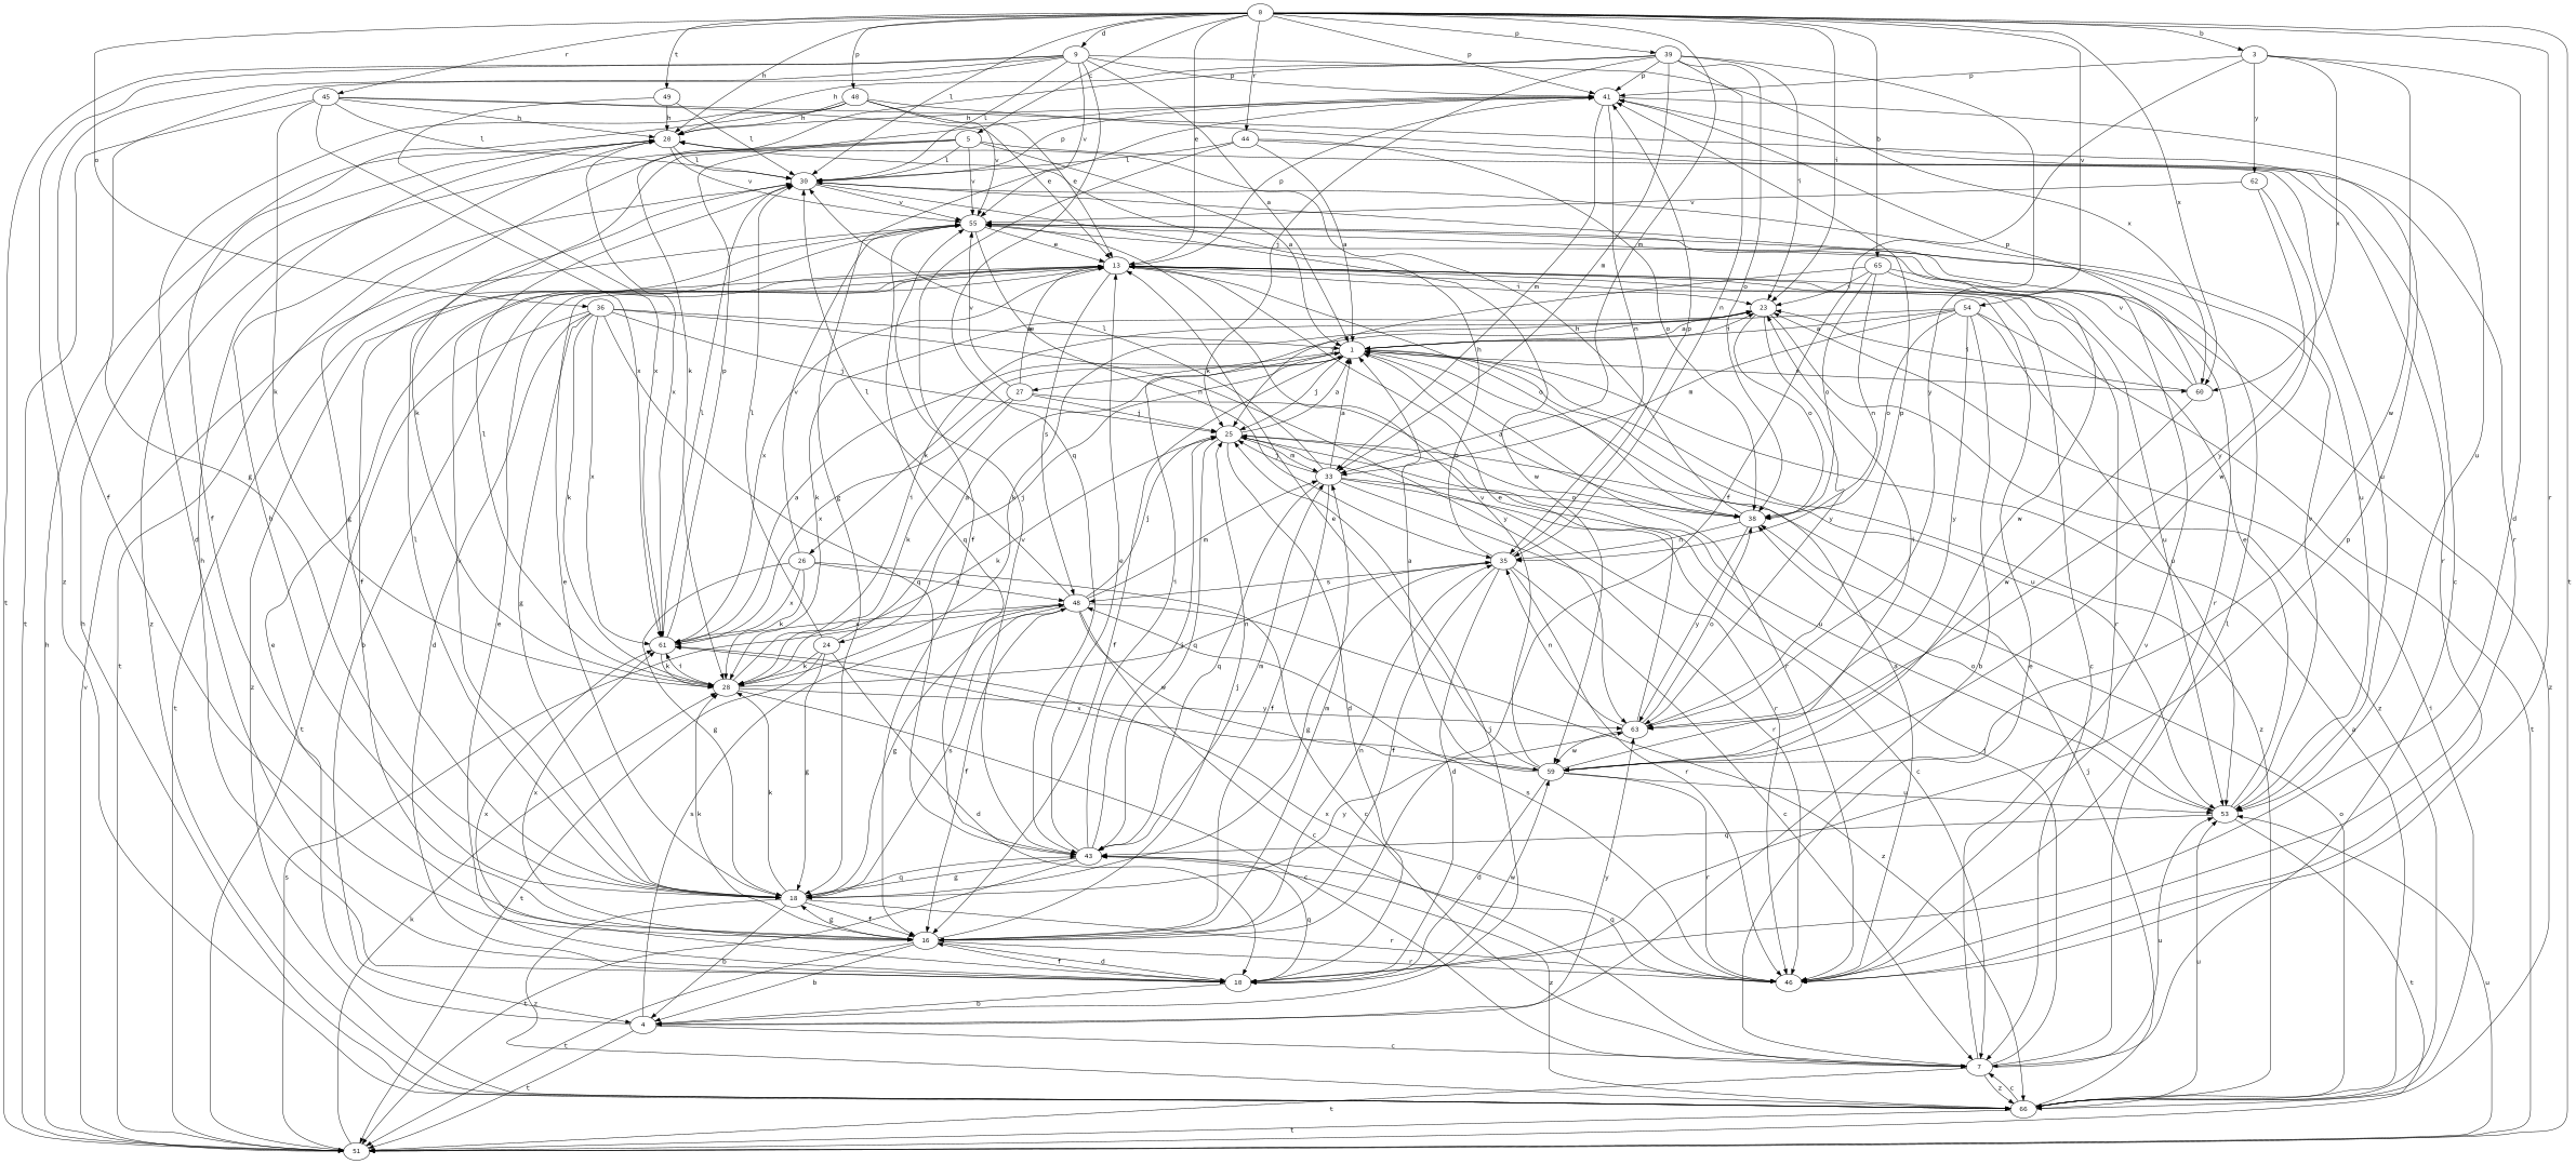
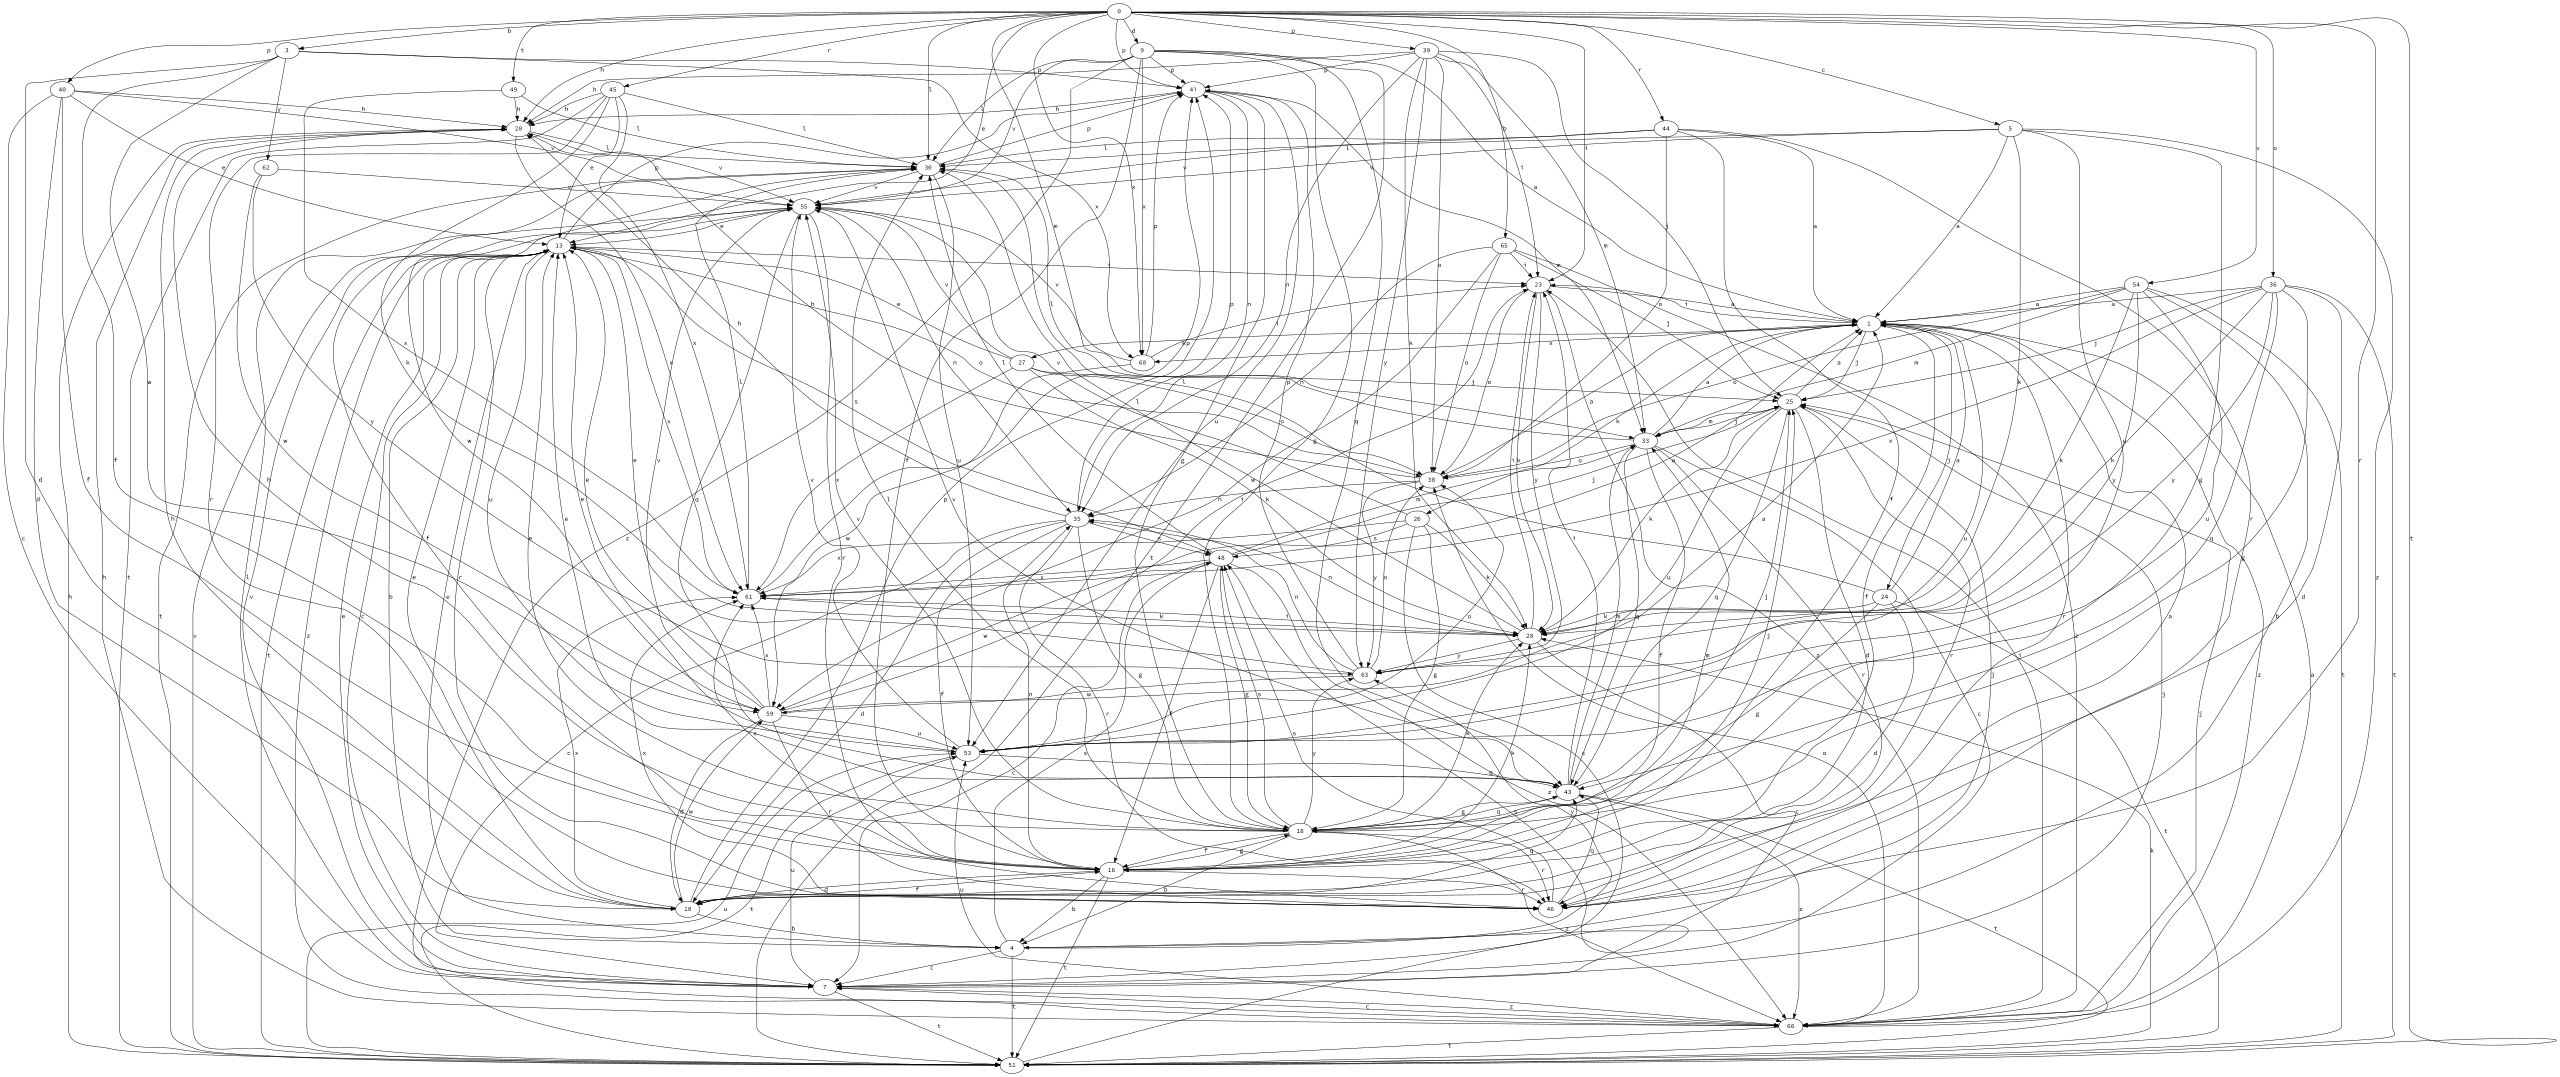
  strict digraph {
    fontname="Source Code Pro"
    node [fontname="Source Code Pro"]
    edge [fontname="Source Code Pro"]
    0
    3
    5
    9
    13
    20
    23
    30
    33
    36
    39
    40
    41
    44
    45
    46
    49
    51
    54
    60
    65
    16
    10
    59
    62
    1
    53
    66
    18
    28
    55
    43
    4
    7
    48
    61
    38
    63
    25
    35
    24
    26
    27
    0 -> 3 [label=b]
    0 -> 5 [label=c]
    0 -> 9 [label=d]
    0 -> 13 [label=e]
    0 -> 20 [label=h]
    0 -> 23 [label=i]
    0 -> 30 [label=l]
    0 -> 33 [label=m]
    0 -> 36 [label=o]
    0 -> 39 [label=p]
    0 -> 40 [label=p]
    0 -> 41 [label=p]
    0 -> 44 [label=r]
    0 -> 45 [label=r]
    0 -> 46 [label=r]
    0 -> 49 [label=t]
    0 -> 51 [label=t]
    0 -> 54 [label=v]
    0 -> 60 [label=x]
    0 -> 65 [label=b]
    3 -> 41 [label=p]
    3 -> 60 [label=x]
    3 -> 16 [label=f]
    3 -> 10 [label=d]
    3 -> 59 [label=w]
    3 -> 62 [label=y]
    5 -> 30 [label=l]
    5 -> 1 [label=a]
    5 -> 53 [label=u]
    5 -> 66 [label=z]
    5 -> 18 [label=g]
    5 -> 28 [label=k]
    5 -> 55 [label=v]
    9 -> 30 [label=l]
    9 -> 41 [label=p]
    9 -> 51 [label=t]
    9 -> 60 [label=x]
    9 -> 16 [label=f]
    9 -> 1 [label=a]
    9 -> 66 [label=z]
    9 -> 18 [label=g]
    9 -> 55 [label=v]
    9 -> 43 [label=q]
    13 -> 23 [label=i]
    13 -> 41 [label=p]
    13 -> 46 [label=r]
    13 -> 51 [label=t]
    13 -> 53 [label=u]
    13 -> 66 [label=z]
    13 -> 4 [label=b]
    13 -> 7 [label=c]
    13 -> 48 [label=s]
    13 -> 61 [label=x]
    13 -> 38 [label=o]
    20 -> 30 [label=l]
    20 -> 55 [label=v]
    20 -> 61 [label=x]
    23 -> 1 [label=a]
    23 -> 66 [label=z]
    23 -> 28 [label=k]
    23 -> 38 [label=o]
    23 -> 63 [label=y]
    30 -> 41 [label=p]
    30 -> 51 [label=t]
    30 -> 59 [label=w]
    30 -> 53 [label=u]
    30 -> 55 [label=v]
    33 -> 30 [label=l]
    33 -> 46 [label=r]
    33 -> 16 [label=f]
    33 -> 1 [label=a]
    33 -> 43 [label=q]
    33 -> 7 [label=c]
    33 -> 38 [label=o]
    33 -> 25 [label=j]
    36 -> 51 [label=t]
    36 -> 10 [label=d]
    36 -> 1 [label=a]
    36 -> 18 [label=g]
    36 -> 28 [label=k]
    36 -> 43 [label=q]
    36 -> 61 [label=x]
    36 -> 63 [label=y]
    36 -> 25 [label=j]
    39 -> 20 [label=h]
    39 -> 23 [label=i]
    39 -> 33 [label=m]
    39 -> 41 [label=p]
    39 -> 28 [label=k]
    39 -> 38 [label=o]
    39 -> 63 [label=y]
    39 -> 25 [label=j]
    39 -> 35 [label=n]
    40 -> 13 [label=e]
    40 -> 20 [label=h]
    40 -> 16 [label=f]
    40 -> 10 [label=d]
    40 -> 55 [label=v]
    40 -> 7 [label=c]
    41 -> 20 [label=h]
    41 -> 33 [label=m]
    41 -> 53 [label=u]
    41 -> 18 [label=g]
    41 -> 35 [label=n]
    44 -> 30 [label=l]
    44 -> 46 [label=r]
    44 -> 16 [label=f]
    44 -> 1 [label=a]
+   44 -> 55 [label=v]
    44 -> 38 [label=o]
    45 -> 13 [label=e]
    45 -> 20 [label=h]
    45 -> 30 [label=l]
    45 -> 46 [label=r]
    45 -> 51 [label=t]
    45 -> 28 [label=k]
    45 -> 61 [label=x]
    46 -> 1 [label=a]
    46 -> 43 [label=q]
    46 -> 48 [label=s]
    46 -> 61 [label=x]
    49 -> 20 [label=h]
    49 -> 30 [label=l]
    49 -> 61 [label=x]
    51 -> 20 [label=h]
    51 -> 53 [label=u]
    51 -> 28 [label=k]
    51 -> 55 [label=v]
    51 -> 48 [label=s]
    54 -> 33 [label=m]
    54 -> 51 [label=t]
    54 -> 1 [label=a]
    54 -> 53 [label=u]
    54 -> 28 [label=k]
    54 -> 4 [label=b]
    54 -> 38 [label=o]
    54 -> 63 [label=y]
    60 -> 23 [label=i]
    60 -> 41 [label=p]
    60 -> 59 [label=w]
    60 -> 55 [label=v]
    65 -> 23 [label=i]
    65 -> 59 [label=w]
    65 -> 66 [label=z]
    65 -> 38 [label=o]
    65 -> 25 [label=j]
    65 -> 35 [label=n]
    16 -> 33 [label=m]
    16 -> 46 [label=r]
    16 -> 51 [label=t]
    16 -> 10 [label=d]
    16 -> 18 [label=g]
    16 -> 28 [label=k]
    16 -> 4 [label=b]
    16 -> 61 [label=x]
    16 -> 25 [label=j]
    16 -> 35 [label=n]
    10 -> 13 [label=e]
    10 -> 20 [label=h]
    10 -> 41 [label=p]
    10 -> 16 [label=f]
    10 -> 59 [label=w]
    10 -> 43 [label=q]
    10 -> 4 [label=b]
    10 -> 61 [label=x]
    59 -> 13 [label=e]
    59 -> 23 [label=i]
    59 -> 46 [label=r]
    59 -> 10 [label=d]
    59 -> 1 [label=a]
    59 -> 53 [label=u]
    59 -> 55 [label=v]
    59 -> 61 [label=x]
    62 -> 59 [label=w]
    62 -> 55 [label=v]
    62 -> 63 [label=y]
    1 -> 23 [label=i]
    1 -> 46 [label=r]
    1 -> 60 [label=x]
    1 -> 16 [label=f]
    1 -> 53 [label=u]
    1 -> 66 [label=z]
    1 -> 25 [label=j]
    1 -> 24 [label=j]
    1 -> 26 [label=k]
    1 -> 27 [label=k]
    53 -> 13 [label=e]
    53 -> 51 [label=t]
    53 -> 55 [label=v]
    53 -> 43 [label=q]
    53 -> 38 [label=o]
    66 -> 20 [label=h]
    66 -> 23 [label=i]
    66 -> 51 [label=t]
    66 -> 1 [label=a]
    66 -> 53 [label=u]
    66 -> 7 [label=c]
    66 -> 38 [label=o]
    66 -> 25 [label=j]
    18 -> 13 [label=e]
    18 -> 20 [label=h]
    18 -> 30 [label=l]
    18 -> 46 [label=r]
    18 -> 16 [label=f]
    18 -> 66 [label=z]
    18 -> 28 [label=k]
    18 -> 55 [label=v]
    18 -> 43 [label=q]
    18 -> 4 [label=b]
    18 -> 48 [label=s]
    18 -> 63 [label=y]
    28 -> 23 [label=i]
    28 -> 30 [label=l]
    28 -> 7 [label=c]
    28 -> 61 [label=i]
    28 -> 63 [label=y]
    28 -> 35 [label=n]
    55 -> 13 [label=e]
    55 -> 46 [label=r]
    55 -> 16 [label=f]
    55 -> 43 [label=q]
    55 -> 35 [label=n]
    43 -> 13 [label=e]
    43 -> 23 [label=i]
    43 -> 33 [label=m]
    43 -> 51 [label=t]
    43 -> 66 [label=z]
    43 -> 18 [label=g]
    43 -> 55 [label=v]
    43 -> 25 [label=j]
    4 -> 13 [label=e]
    4 -> 51 [label=t]
    4 -> 7 [label=c]
    4 -> 48 [label=s]
    4 -> 63 [label=y]
    4 -> 25 [label=j]
    7 -> 13 [label=e]
    7 -> 30 [label=l]
    7 -> 51 [label=t]
    7 -> 53 [label=u]
    7 -> 66 [label=z]
    7 -> 55 [label=v]
    7 -> 25 [label=j]
    48 -> 30 [label=l]
    48 -> 33 [label=m]
    48 -> 16 [label=f]
    48 -> 59 [label=w]
    48 -> 66 [label=z]
    48 -> 18 [label=g]
    48 -> 7 [label=c]
    48 -> 61 [label=x]
    48 -> 25 [label=j]
    61 -> 30 [label=l]
    61 -> 41 [label=p]
    61 -> 1 [label=a]
    61 -> 28 [label=k]
    38 -> 20 [label=h]
    38 -> 1 [label=a]
    38 -> 63 [label=y]
    38 -> 35 [label=n]
    63 -> 13 [label=e]
    63 -> 41 [label=p]
    63 -> 59 [label=w]
    63 -> 38 [label=o]
    63 -> 35 [label=n]
    25 -> 33 [label=m]
    25 -> 46 [label=r]
    25 -> 10 [label=d]
    25 -> 1 [label=a]
    25 -> 53 [label=u]
    25 -> 28 [label=k]
    25 -> 43 [label=q]
    35 -> 20 [label=h]
    35 -> 41 [label=p]
    35 -> 46 [label=r]
    35 -> 16 [label=f]
    35 -> 10 [label=d]
    35 -> 18 [label=g]
    35 -> 7 [label=c]
    35 -> 48 [label=s]
    24 -> 30 [label=l]
    24 -> 51 [label=t]
    24 -> 10 [label=d]
    24 -> 1 [label=a]
    24 -> 18 [label=g]
    24 -> 28 [label=k]
    26 -> 18 [label=g]
    26 -> 28 [label=k]
    26 -> 55 [label=v]
    26 -> 7 [label=c]
    26 -> 48 [label=s]
    26 -> 61 [label=x]
    27 -> 13 [label=e]
    27 -> 28 [label=k]
    27 -> 55 [label=v]
    27 -> 61 [label=x]
    27 -> 38 [label=o]
    27 -> 25 [label=j]
  }
